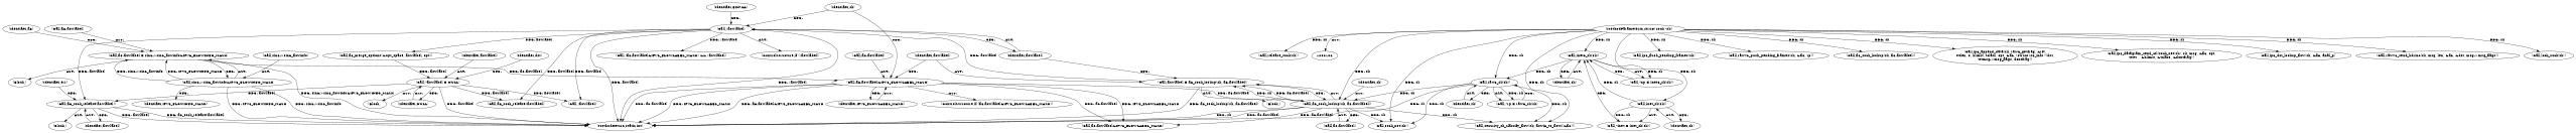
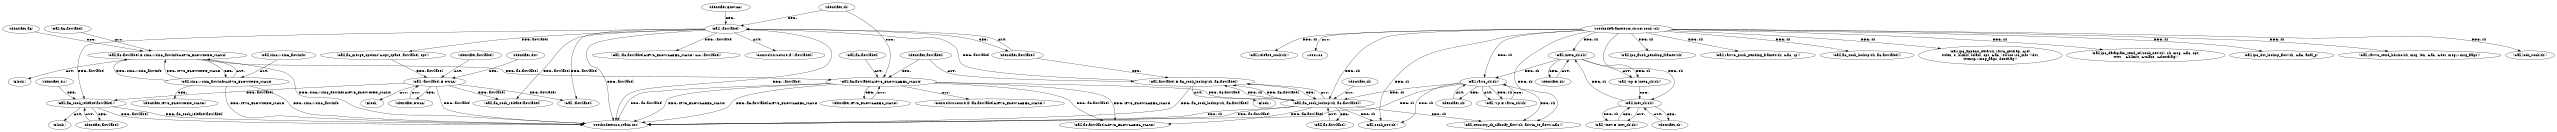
  digraph {
    n1 [label="(Call,fl6_sock_release(flowlabel))"]
    n2 [label="(MethodReturn,static int)"]
    n3 [label="(Identifier,flowlabel)"]
    n4 [label="(Block,)"]
    n5 [label="(Call,!flowlabel)"]
    n6 [label="(Call,fl6_sock_release(flowlabel))"]
    n7 [label="(Call,!flowlabel)"]
    n8 [label="(Call,fl6_merge_options(&opt_space, flowlabel, opt))"]
    n9 [label="(Call,(fl6.flowlabel&IPV6_FLOWLABEL_MASK) && !flowlabel)"]
    n10 [label="(ControlStructure,if (!flowlabel))"]
    n11 [label="(Identifier,flowlabel)"]
    n12 [label="(Call,*flowlabel = NULL)"]
    n13 [label="(Call,flowlabel = fl6_sock_lookup(sk, fl6.flowlabel))"]
    n14 [label="(Call,fl6_sock_lookup(sk, fl6.flowlabel))"]
    n15 [label="(Block,)"]
    n16 [label="(Call,fl6.flowlabel&IPV6_FLOWLABEL_MASK)"]
    n17 [label="(Call,sock_net(sk))"]
    n18 [label="(Call,fl6.flowlabel)"]
    n19 [label="(Call,security_sk_classify_flow(sk, flowi6_to_flowi(&fl6)))"]
    n20 [label="(Call,raw6_sk(sk))"]
    n21 [label="(Call,*rp = raw6_sk(sk))"]
    n22 [label="(Identifier,sk)"]
    n23 [label="(Call,inet6_sk(sk))"]
    n24 [label="(Identifier,sk)"]
    n25 [label="(Call,*np = inet6_sk(sk))"]
    n26 [label="(Call,inet_sk(sk))"]
    n27 [label="(Identifier,sk)"]
    n28 [label="(Call,*inet = inet_sk(sk))"]
    n29 [label="(MethodParameterIn,struct sock *sk)"]
    n30 [label="(Call,ip6_flush_pending_frames(sk))"]
    n31 [label="(Call,rawv6_push_pending_frames(sk, &fl6, rp))"]
    n32 [label="(Call,fl6_sock_lookup(sk, fl6.flowlabel))"]
    n33 [label="(Call,ip6_append_data(sk, raw6_getfrag, &rfv,\n\t\t\tlen, 0, hlimit, tclass, opt, &fl6, (struct rt6_info *)dst,\n\t\t\tmsg->msg_flags, dontfrag))"]
    n34 [label="(Call,ip6_datagram_send_ctl(sock_net(sk), sk, msg, &fl6, opt,\n\t\t\t\t\t    &hlimit, &tclass, &dontfrag))"]
    n35 [label="(Call,ip6_dst_lookup_flow(sk, &fl6, final_p))"]
    n36 [label="(Call,rawv6_send_hdrinc(sk, msg, len, &fl6, &dst, msg->msg_flags))"]
    n37 [label="(Call,lock_sock(sk))"]
    n38 [label="(Call,release_sock(sk))"]
    1000106
    n40 [label="(Call,fl6.flowlabel&IPV6_FLOWLABEL_MASK)"]
    n41 [label="(Identifier,IPV6_FLOWLABEL_MASK)"]
    n42 [label="(ControlStructure,if (fl6.flowlabel&IPV6_FLOWLABEL_MASK))"]
    n43 [label="(Call,fl6.flowlabel = sin6->sin6_flowinfo&IPV6_FLOWINFO_MASK)"]
    n44 [label="(Call,sin6->sin6_flowinfo&IPV6_FLOWINFO_MASK)"]
    n45 [label="(Block,)"]
    n46 [label="(Identifier,IPV6_FLOWINFO_MASK)"]
    n47 [label="(Block,)"]
    n48 [label="(Identifier,NULL)"]
    n49 [label="(Call,sin6->sin6_flowinfo)"]
    n50 [label="(Call,fl6.flowlabel)"]
    n51 [label="(Identifier,EINVAL)"]
    n52 [label="(Identifier,sk)"]
    n53 [label="(Call,fl6.flowlabel)"]
    n54 [label="(Identifier,fl6)"]
    n55 [label="(Identifier,sk)"]
    n56 [label="(Identifier,flowlabel)"]
    n57 [label="(Identifier,err)"]
    n58 [label="(Identifier,dst)"]
    n59 [label="(Identifier,flowlabel)"]
    n1 -> n2 [label="DDG: fl6_sock_release(flowlabel)"]
    n1 -> n2 [label="DDG: flowlabel"]
    n1 -> n3 [label="CFG: "]
    n1 -> n4 [label="AST: "]
    n3 -> n1 [label="AST: "]
    n5 -> n1 [label="DDG: flowlabel"]
    n5 -> n2 [label="DDG: flowlabel"]
    n5 -> n2 [label="DDG: !flowlabel"]
    n5 -> n6 [label="DDG: flowlabel"]
    n5 -> n7 [label="DDG: flowlabel"]
    n5 -> n8 [label="DDG: flowlabel"]
    n5 -> n9 [label="DDG: !flowlabel"]
    n5 -> n10 [label="AST: "]
    n5 -> n11 [label="CFG: "]
    n8 -> n12 [label="DDG: flowlabel"]
    n11 -> n5 [label="AST: "]
    n11 -> n13 [label="CFG: "]
    n12 -> n1 [label="DDG: flowlabel"]
    n12 -> n2 [label="DDG: flowlabel"]
    n12 -> n6 [label="DDG: flowlabel"]
    n12 -> n7 [label="DDG: flowlabel"]
    n12 -> n47 [label="AST: "]
    n12 -> n48 [label="CFG: "]
    n13 -> n2 [label="DDG: fl6_sock_lookup(sk, fl6.flowlabel)"]
    n13 -> n5 [label="DDG: flowlabel"]
    n13 -> n14 [label="CFG: "]
    n13 -> n15 [label="AST: "]
    n14 -> n2 [label="DDG: fl6.flowlabel"]
    n14 -> n2 [label="DDG: sk"]
    n14 -> n13 [label="AST: "]
    n14 -> n13 [label="DDG: sk"]
    n14 -> n13 [label="DDG: fl6.flowlabel"]
    n14 -> n16 [label="DDG: fl6.flowlabel"]
    n14 -> n17 [label="DDG: sk"]
    n14 -> n18 [label="CFG: "]
    n14 -> n19 [label="DDG: sk"]
    n18 -> n14 [label="AST: "]
    n20 -> n2 [label="DDG: sk"]
    n20 -> n14 [label="DDG: sk"]
    n20 -> n17 [label="DDG: sk"]
    n20 -> n19 [label="DDG: sk"]
    n20 -> n21 [label="AST: "]
    n20 -> n21 [label="DDG: sk"]
    n20 -> n22 [label="CFG: "]
    n21 -> n20 [label="CFG: "]
    n22 -> n20 [label="AST: "]
    n23 -> n20 [label="DDG: sk"]
    n23 -> n24 [label="CFG: "]
    n23 -> n25 [label="AST: "]
    n23 -> n25 [label="DDG: sk"]
    n24 -> n23 [label="AST: "]
-   n25 -> n23 [label="CFG: "]
+   n25 -> n26 [label="CFG: "]
    n26 -> n23 [label="DDG: sk"]
    n26 -> n27 [label="CFG: "]
    n26 -> n28 [label="AST: "]
    n26 -> n28 [label="DDG: sk"]
    n27 -> n26 [label="AST: "]
-   n28 -> n23 [label="CFG: "]
+   n28 -> n26 [label="CFG: "]
    n29 -> n14 [label="DDG: sk"]
    n29 -> n17 [label="DDG: sk"]
    n29 -> n19 [label="DDG: sk"]
    n29 -> n20 [label="DDG: sk"]
    n29 -> n23 [label="DDG: sk"]
    n29 -> n26 [label="DDG: sk"]
    n29 -> n30 [label="DDG: sk"]
    n29 -> n31 [label="DDG: sk"]
    n29 -> n32 [label="DDG: sk"]
    n29 -> n33 [label="DDG: sk"]
    n29 -> n34 [label="DDG: sk"]
    n29 -> n35 [label="DDG: sk"]
    n29 -> n36 [label="DDG: sk"]
    n29 -> n37 [label="DDG: sk"]
    n29 -> n38 [label="DDG: sk"]
    n29 -> 1000106 [label="AST: "]
    n40 -> n2 [label="DDG: fl6.flowlabel&IPV6_FLOWLABEL_MASK"]
    n40 -> n2 [label="DDG: fl6.flowlabel"]
    n40 -> n2 [label="DDG: IPV6_FLOWLABEL_MASK"]
    n40 -> n14 [label="DDG: fl6.flowlabel"]
    n40 -> n16 [label="DDG: fl6.flowlabel"]
    n40 -> n16 [label="DDG: IPV6_FLOWLABEL_MASK"]
    n40 -> n41 [label="CFG: "]
    n40 -> n42 [label="AST: "]
    n41 -> n40 [label="AST: "]
    n43 -> n2 [label="DDG: sin6->sin6_flowinfo&IPV6_FLOWINFO_MASK"]
    n43 -> n40 [label="DDG: fl6.flowlabel"]
    n43 -> n44 [label="CFG: "]
    n43 -> n45 [label="AST: "]
    n44 -> n2 [label="DDG: IPV6_FLOWINFO_MASK"]
    n44 -> n2 [label="DDG: sin6->sin6_flowinfo"]
    n44 -> n43 [label="AST: "]
    n44 -> n43 [label="DDG: sin6->sin6_flowinfo"]
    n44 -> n43 [label="DDG: IPV6_FLOWINFO_MASK"]
    n44 -> n46 [label="CFG: "]
    n48 -> n12 [label="AST: "]
    n49 -> n44 [label="AST: "]
    n50 -> n40 [label="AST: "]
    n51 -> n5 [label="CFG: "]
    n52 -> n14 [label="AST: "]
    n53 -> n43 [label="AST: "]
    n54 -> n43 [label="CFG: "]
    n55 -> n5 [label="CFG: "]
    n55 -> n40 [label="CFG: "]
    n56 -> n12 [label="AST: "]
    n57 -> n1 [label="CFG: "]
    n58 -> n12 [label="CFG: "]
    n59 -> n13 [label="AST: "]
    n59 -> n40 [label="CFG: "]
  }
